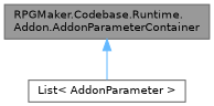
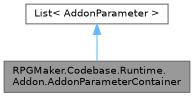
  digraph {
    node [color=gray40 fontname=Helvetica fontsize=10 shape=box style=filled]
    n1 [fillcolor=grey60 fontcolor=black height=0.2 label="RPGMaker.Codebase.Runtime.\lAddon.AddonParameterContainer" width=0.4]
    n2 [fillcolor=white height=0.2 label="List\< AddonParameter \>" width=0.4]
-   n1 -> n2 [color=steelblue1 dir=back fontname=Helvetica fontsize=10 labelfontname=Helvetica labelfontsize=10 style=solid]
+   n2 -> n1 [color=steelblue1 dir=back fontname=Helvetica fontsize=10 labelfontname=Helvetica labelfontsize=10 style=solid]
  }
